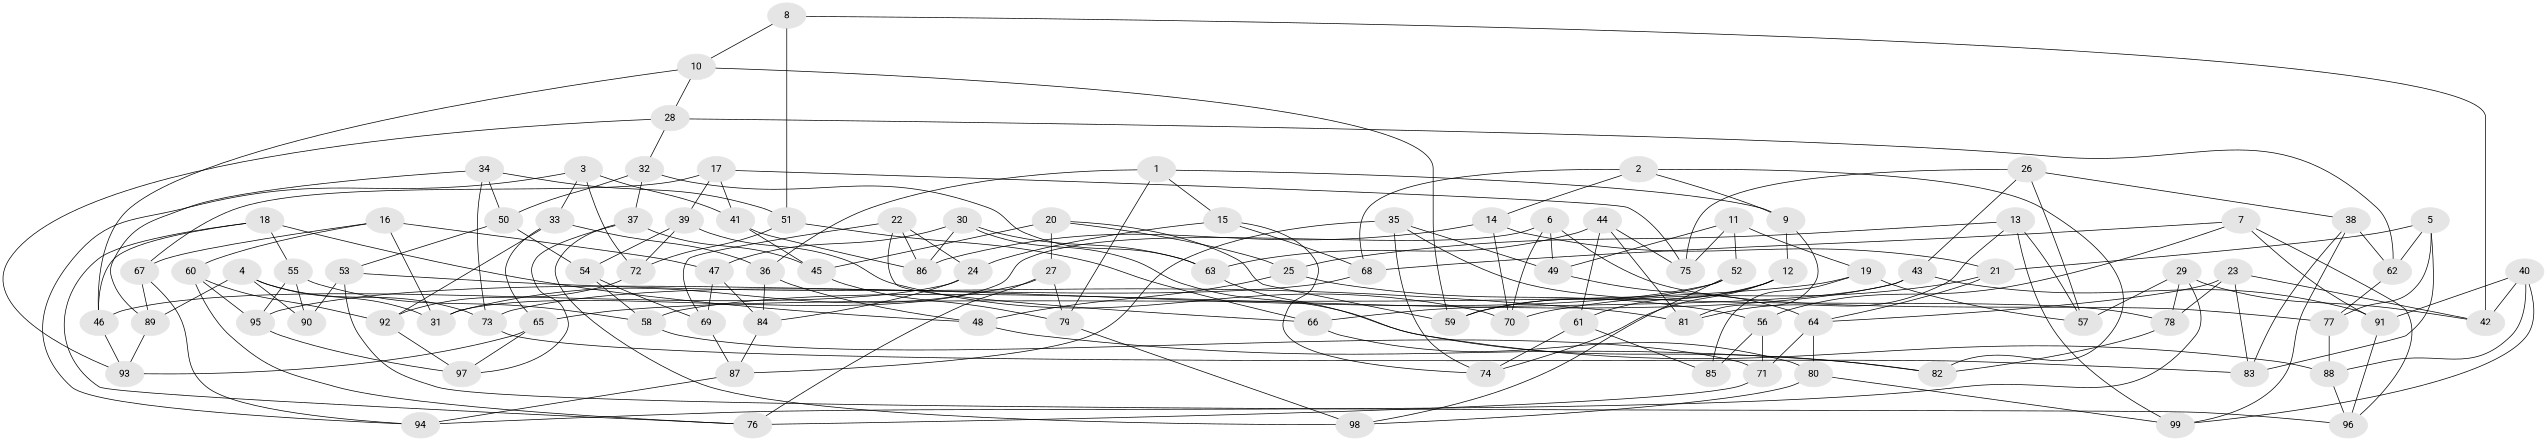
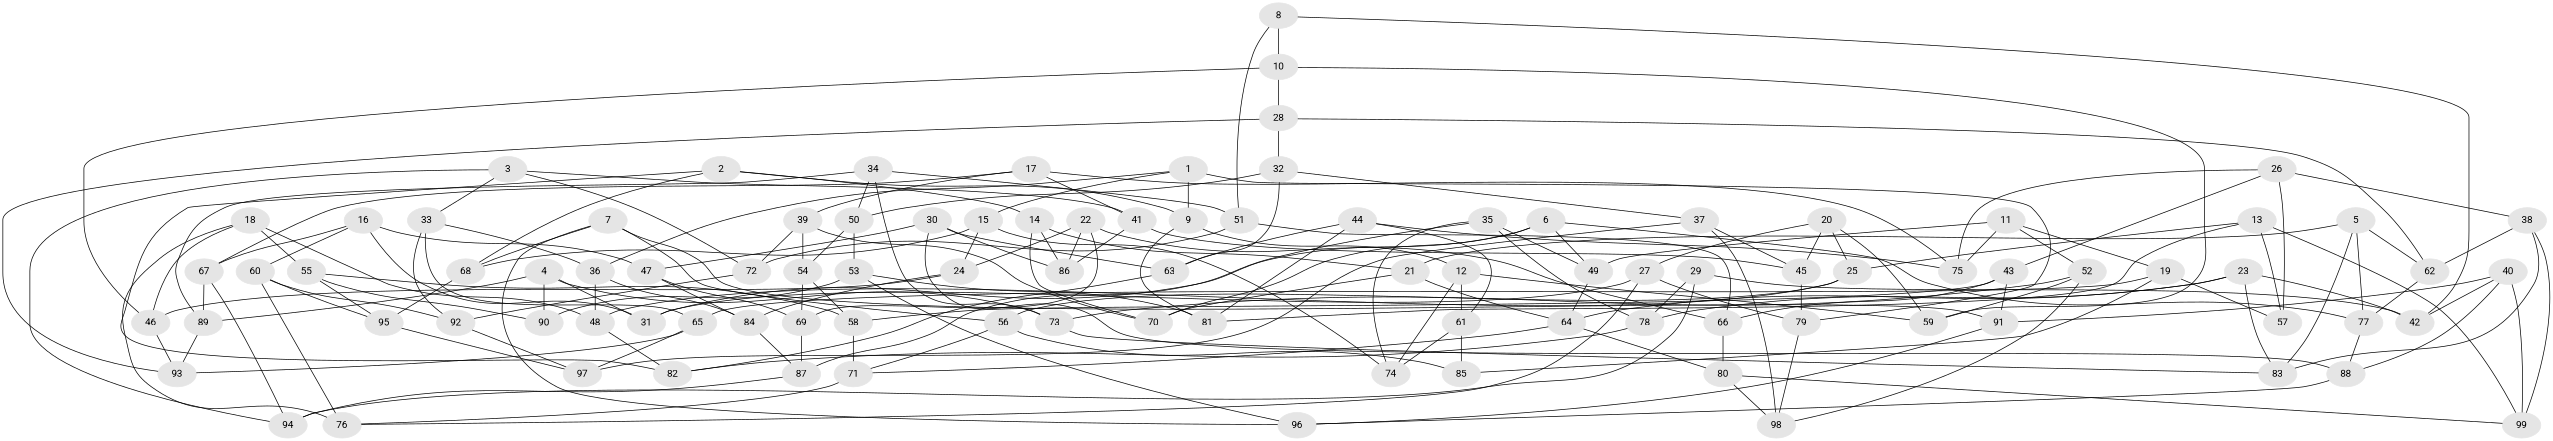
  graph {
    fontname=Roboto
    node [color=gray90 fontname=Roboto style=filled]
    edge [fontname=Roboto]
    1
    9
    15
    36
    79
    12
    81
    68
    74
    24
    48
    84
    98
    2
    14
    82
    21
    70
    86
    95
    3
    33
    41
    72
    94
    65
    92
    45
    4
    31
    73
    89
    90
    83
    93
    5
    62
    77
    64
    88
    6
    49
    7
    56
    91
    96
    85
    71
    8
    10
    42
    51
    28
    46
    59
    66
    61
    32
    11
    19
    52
    75
    57
    13
    25
    99
    16
    47
    60
    67
    69
    76
    17
    39
    54
    18
    55
    58
    97
    20
    27
    22
    80
    87
    23
    78
    26
    38
    43
    63
    37
    50
    29
    30
    53
    34
    35
    40
    44
    1 -- 9
    1 -- 15
    1 -- 36
    1 -- 79
    9 -- 12
    9 -- 81
    15 -- 68
    15 -- 74
    15 -- 24
    36 -- 48
    36 -- 84
    79 -- 98
    12 -- 74
    12 -- 59
    12 -- 61
    68 -- 95
    24 -- 84
    24 -- 46
    48 -- 82
    84 -- 87
    2 -- 9
    2 -- 68
    2 -- 14
    2 -- 82
    14 -- 21
    14 -- 70
    14 -- 86
    21 -- 70
    21 -- 64
    95 -- 97
    3 -- 33
    3 -- 41
    3 -- 72
    3 -- 94
    33 -- 36
    33 -- 65
    33 -- 92
    41 -- 86
    41 -- 45
    72 -- 92
    65 -- 93
    65 -- 97
    92 -- 97
    45 -- 79
    4 -- 31
    4 -- 73
    4 -- 89
    4 -- 90
    73 -- 83
    89 -- 93
    5 -- 21
    5 -- 83
    5 -- 62
    5 -- 77
    62 -- 77
    77 -- 88
    64 -- 71
    64 -- 80
    88 -- 96
    6 -- 70
    6 -- 31
    6 -- 77
    6 -- 49
    49 -- 64
    7 -- 68
    7 -- 56
    7 -- 91
    7 -- 96
    56 -- 85
    56 -- 71
    91 -- 96
    71 -- 76
    8 -- 10
    8 -- 42
    8 -- 51
    10 -- 28
    10 -- 46
    10 -- 59
    51 -- 72
    51 -- 66
    28 -- 93
    28 -- 62
    28 -- 32
    46 -- 93
    66 -- 80
    61 -- 74
    61 -- 85
    32 -- 63
    32 -- 37
    32 -- 50
    11 -- 49
    11 -- 19
    11 -- 52
    11 -- 75
    19 -- 65
    19 -- 85
    19 -- 57
    52 -- 98
    52 -- 73
    52 -- 59
    13 -- 81
    13 -- 57
    13 -- 25
    13 -- 99
    25 -- 48
    25 -- 56
    16 -- 31
    16 -- 47
    16 -- 60
    16 -- 67
    47 -- 84
    47 -- 69
    60 -- 95
    60 -- 92
    60 -- 76
    67 -- 94
    67 -- 89
    69 -- 87
    17 -- 41
    17 -- 75
    17 -- 67
    17 -- 39
    39 -- 70
    39 -- 72
    39 -- 54
    54 -- 69
    54 -- 58
    18 -- 48
    18 -- 46
    18 -- 76
    18 -- 55
    55 -- 95
    55 -- 90
    55 -- 58
    58 -- 71
    20 -- 45
    20 -- 59
    20 -- 25
    20 -- 27
    27 -- 79
    27 -- 31
    27 -- 76
    22 -- 24
    22 -- 86
    22 -- 66
    22 -- 69
    80 -- 98
    80 -- 99
    87 -- 94
    23 -- 83
    23 -- 64
    23 -- 42
    23 -- 78
    78 -- 82
    26 -- 75
    26 -- 57
    26 -- 38
    26 -- 43
    38 -- 83
    38 -- 62
    38 -- 99
    43 -- 91
    43 -- 66
    43 -- 58
    63 -- 82
    37 -- 98
    37 -- 45
    37 -- 97
    50 -- 54
    50 -- 53
    29 -- 94
    29 -- 42
-   29 -- 57
    29 -- 78
    30 -- 86
    30 -- 88
    30 -- 47
    30 -- 63
    53 -- 81
    53 -- 90
    53 -- 96
    34 -- 73
    34 -- 89
    34 -- 51
    34 -- 50
    35 -- 74
    35 -- 49
    35 -- 87
    35 -- 78
    40 -- 88
    40 -- 91
    40 -- 42
    40 -- 99
    44 -- 81
    44 -- 61
    44 -- 75
    44 -- 63
  }
